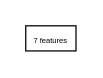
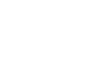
  <mxCell id="0" />
  <mxCell id="1" parent="0" />
- <mxCell id="2" value="&lt;font style=&quot;font-size: 6px;&quot;&gt;7 features&lt;/font&gt;" style="rounded=0;whiteSpace=wrap;html=1;" vertex="1" parent="1"><mxGeometry x="20" y="20" width="40" height="20" as="geometry" /></mxCell>
